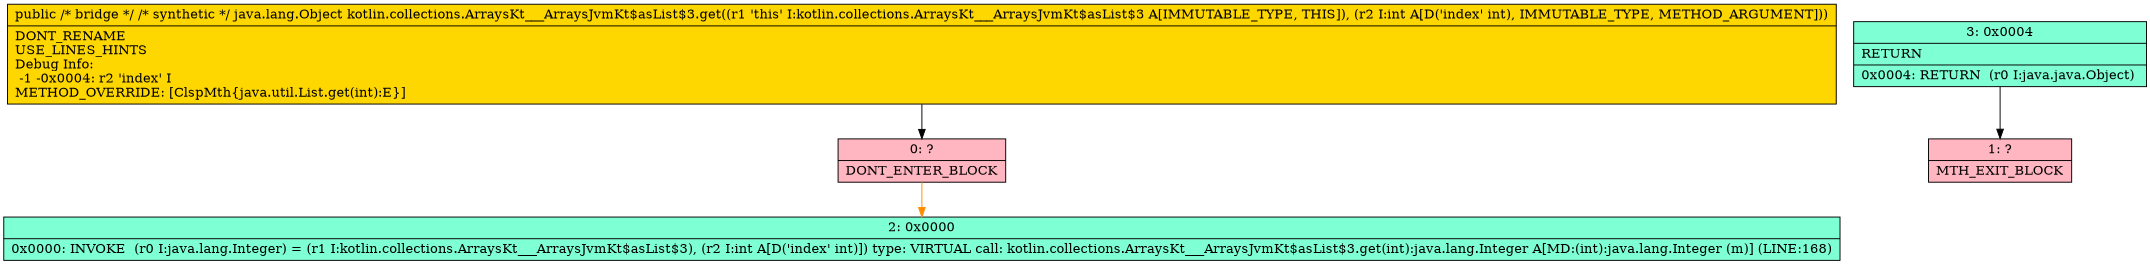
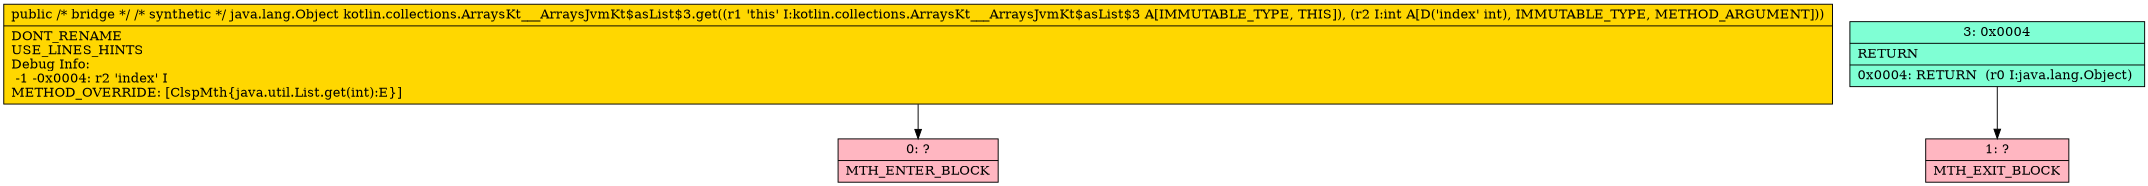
  digraph {
    node [fillcolor=lightpink shape=record style=filled]
    edge [color=black]
-   n1 [label="{0\:\ ?|DONT_ENTER_BLOCK\l}"]
-   n2 [fillcolor=aquamarine label="{2\:\ 0x0000|0x0000: INVOKE  (r0 I:java.lang.Integer) = (r1 I:kotlin.collections.ArraysKt___ArraysJvmKt$asList$3), (r2 I:int A[D('index' int)]) type: VIRTUAL call: kotlin.collections.ArraysKt___ArraysJvmKt$asList$3.get(int):java.lang.Integer A[MD:(int):java.lang.Integer (m)] (LINE:168)\l}"]
-   n3 [fillcolor=aquamarine label="{3\:\ 0x0004|RETURN\l|0x0004: RETURN  (r0 I:java.java.Object) \l}"]
+   n1 [label="{0\:\ ?|MTH_ENTER_BLOCK\l}"]
+   n3 [fillcolor=aquamarine label="{3\:\ 0x0004|RETURN\l|0x0004: RETURN  (r0 I:java.lang.Object) \l}"]
    n4 [label="{1\:\ ?|MTH_EXIT_BLOCK\l}"]
    n5 [fillcolor=gold label="{public \/* bridge *\/ \/* synthetic *\/ java.lang.Object kotlin.collections.ArraysKt___ArraysJvmKt$asList$3.get((r1 'this' I:kotlin.collections.ArraysKt___ArraysJvmKt$asList$3 A[IMMUTABLE_TYPE, THIS]), (r2 I:int A[D('index' int), IMMUTABLE_TYPE, METHOD_ARGUMENT]))  | DONT_RENAME\lUSE_LINES_HINTS\lDebug Info:\l  \-1 \-0x0004: r2 'index' I\lMETHOD_OVERRIDE: [ClspMth\{java.util.List.get(int):E\}]\l}"]
-   n1 -> n2 [color=darkorange]
    n3 -> n4
    n5 -> n1
  }
